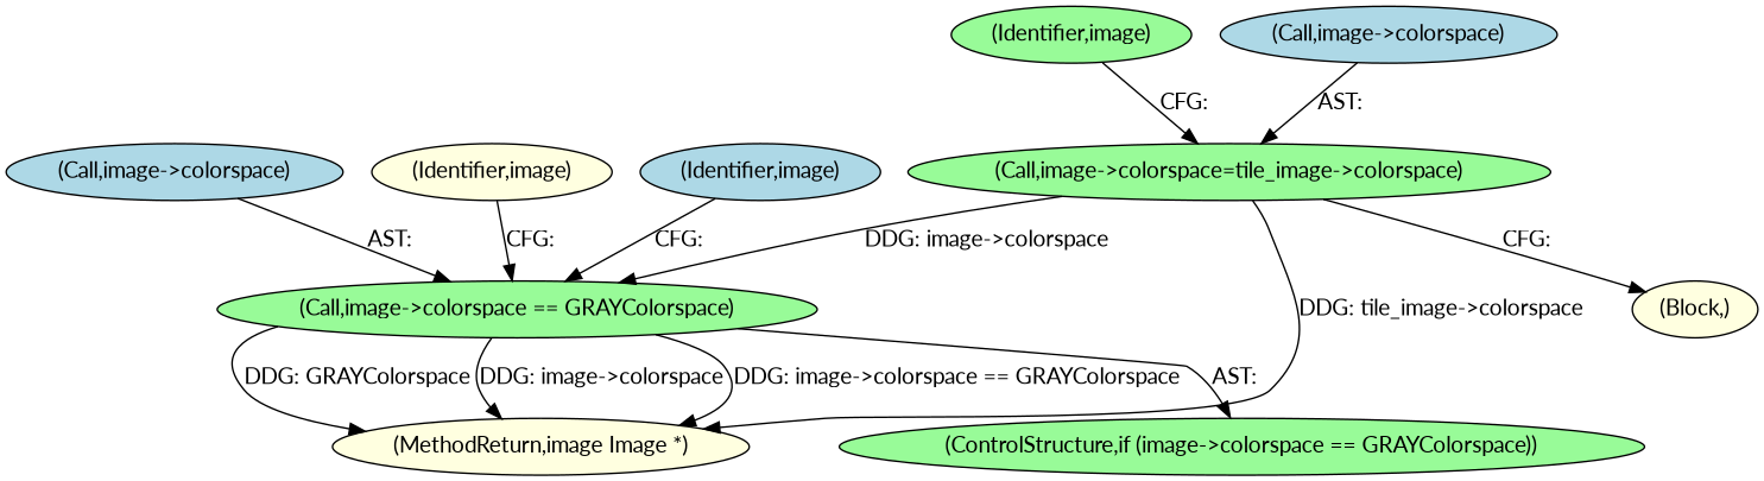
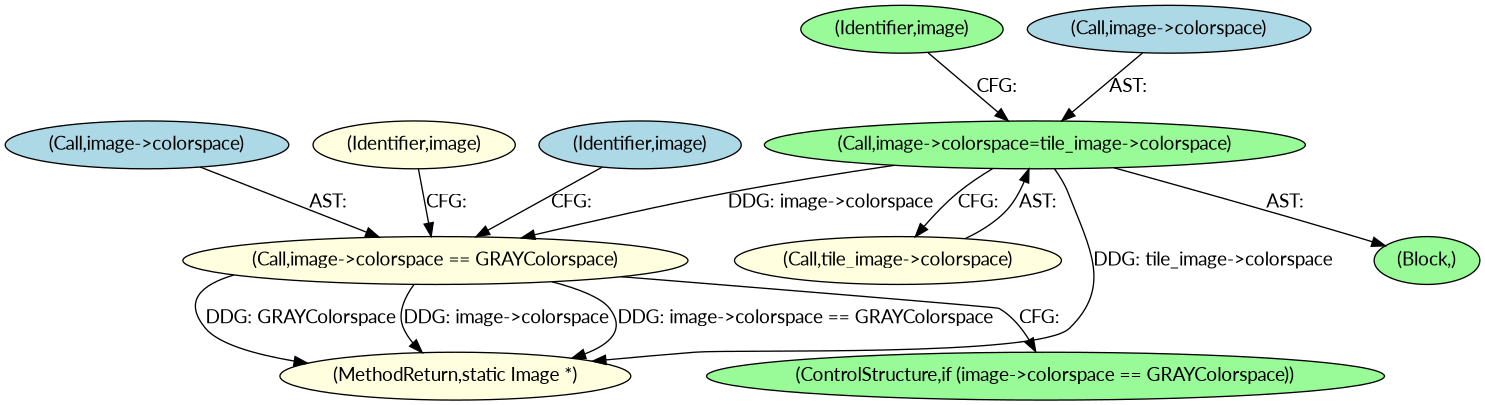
  digraph {
    fontname=Lato
    node [fillcolor=palegreen fontname=Lato style=filled]
    edge [fontname=Lato]
    n1 [label="(Call,image->colorspace=tile_image->colorspace)"]
-   n2 [label="(Call,image->colorspace == GRAYColorspace)"]
-   n3 [fillcolor=lightyellow label="(Block,)"]
-   n4 [fillcolor=lightyellow label="(MethodReturn,image Image *)"]
+   n2 [fillcolor=lightyellow label="(Call,image->colorspace == GRAYColorspace)"]
+   n3 [label="(Block,)"]
+   n4 [fillcolor=lightyellow label="(MethodReturn,static Image *)"]
+   n5 [fillcolor=lightyellow label="(Call,tile_image->colorspace)"]
    n6 [label="(ControlStructure,if (image->colorspace == GRAYColorspace))"]
    n7 [fillcolor=lightblue label="(Call,image->colorspace)"]
    n8 [fillcolor=lightyellow label="(Identifier,image)"]
    n9 [label="(Identifier,image)"]
    n10 [fillcolor=lightblue label="(Call,image->colorspace)"]
    n11 [fillcolor=lightblue label="(Identifier,image)"]
    n1 -> n2 [label="DDG: image->colorspace"]
-   n1 -> n3 [label="CFG: "]
+   n1 -> n3 [label="AST: "]
    n1 -> n4 [label="DDG: tile_image->colorspace"]
+   n1 -> n5 [label="CFG: "]
    n2 -> n4 [label="DDG: image->colorspace"]
    n2 -> n4 [label="DDG: image->colorspace == GRAYColorspace"]
    n2 -> n4 [label="DDG: GRAYColorspace"]
-   n2 -> n6 [label="AST: "]
+   n2 -> n6 [label="CFG: "]
+   n5 -> n1 [label="AST: "]
    n7 -> n2 [label="AST: "]
    n8 -> n2 [label="CFG: "]
    n9 -> n1 [label="CFG: "]
    n10 -> n1 [label="AST: "]
    n11 -> n2 [label="CFG: "]
  }
